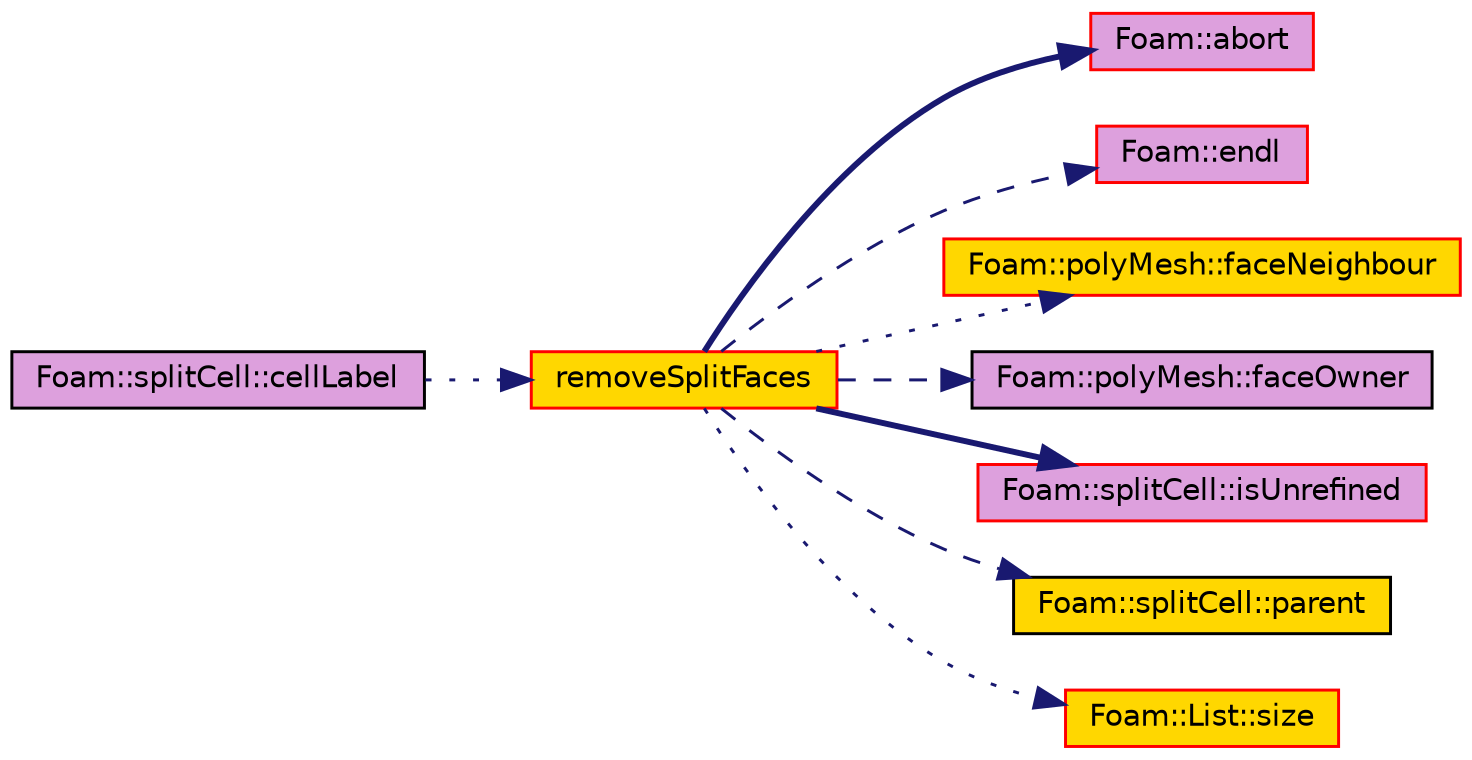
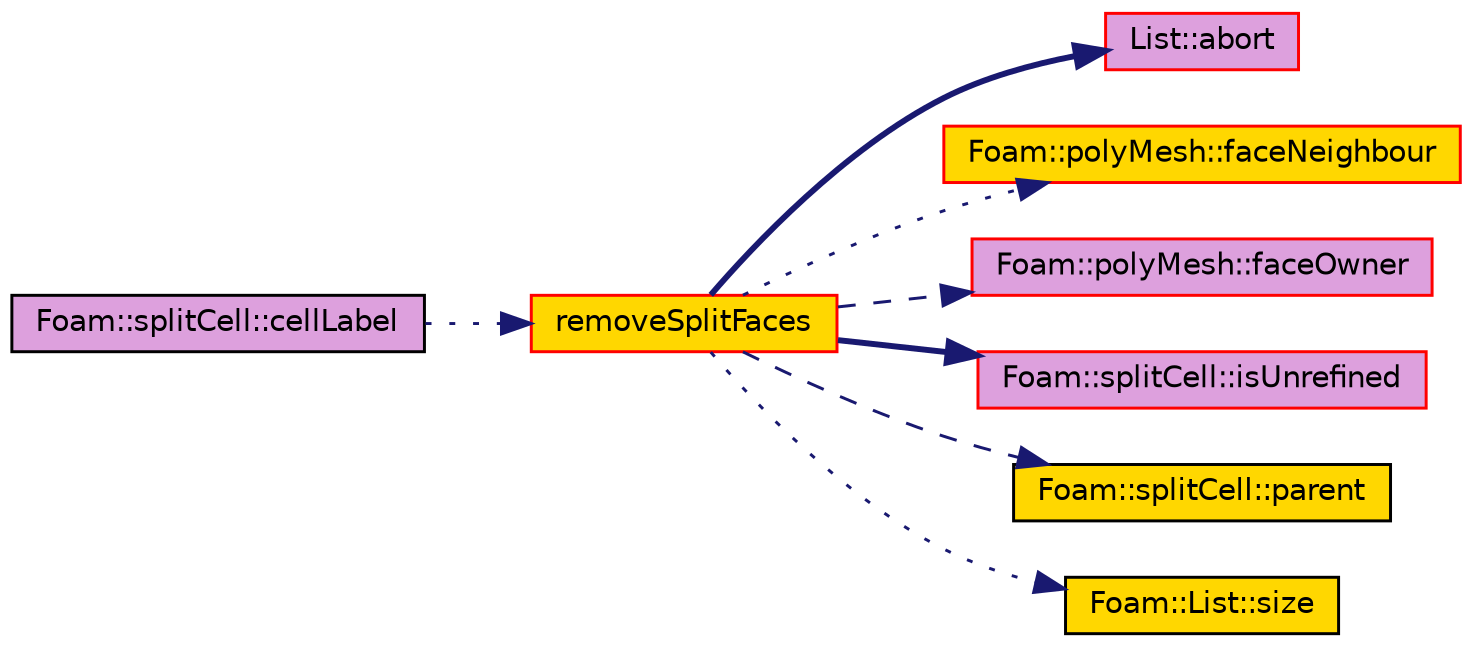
  digraph {
    rankdir=LR
    node [color=red fillcolor=plum fontname=Helvetica fontsize=10 shape=record style=filled]
    edge [color=midnightblue fontname=Helvetica fontsize=10 labelfontname=Helvetica labelfontsize=10 style=dashed]
    n1 [fillcolor=gold fontcolor=black height=0.2 label=removeSplitFaces width=0.4]
-   n2 [height=0.2 label="Foam::abort" width=0.4]
-   n3 [height=0.2 label="Foam::endl" width=0.4]
+   n2 [height=0.2 label="List::abort" width=0.4]
    n4 [fillcolor=gold height=0.2 label="Foam::polyMesh::faceNeighbour" width=0.4]
-   n5 [color=black height=0.2 label="Foam::polyMesh::faceOwner" width=0.4]
+   n5 [height=0.2 label="Foam::polyMesh::faceOwner" width=0.4]
    n6 [height=0.2 label="Foam::splitCell::isUnrefined" width=0.4]
    n7 [color=black fillcolor=gold height=0.2 label="Foam::splitCell::parent" width=0.4]
-   n8 [fillcolor=gold height=0.2 label="Foam::List::size" width=0.4]
+   n8 [color=black fillcolor=gold height=0.2 label="Foam::List::size" width=0.4]
    n9 [color=black height=0.2 label="Foam::splitCell::cellLabel" width=0.4]
    n1 -> n2 [style=bold]
-   n1 -> n3
    n1 -> n4 [style=dotted]
    n1 -> n5
    n1 -> n6 [style=bold]
    n1 -> n7
    n1 -> n8 [style=dotted]
    n9 -> n1 [style=dotted]
  }
